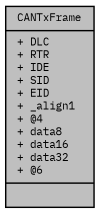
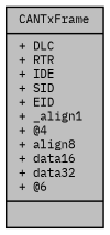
  digraph {
    fontname="IBM Plex Mono"
-   n1 [color=black fillcolor=grey75 fontcolor=black fontname="IBM Plex Mono" fontsize=8 height=0.2 label="{CANTxFrame\n|+ DLC\l+ RTR\l+ IDE\l+ SID\l+ EID\l+ _align1\l+ @4\l+ data8\l+ data16\l+ data32\l+ @6\l|}" shape=record style=filled width=0.4]
+   n1 [color=black fillcolor=grey75 fontcolor=black fontname="IBM Plex Mono" fontsize=8 height=0.2 label="{CANTxFrame\n|+ DLC\l+ RTR\l+ IDE\l+ SID\l+ EID\l+ _align1\l+ @4\l+ align8\l+ data16\l+ data32\l+ @6\l|}" shape=record style=filled width=0.4]
  }
